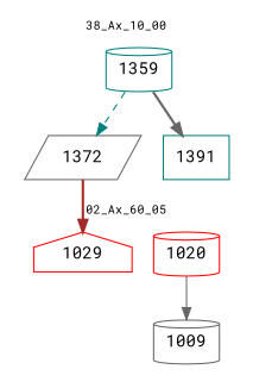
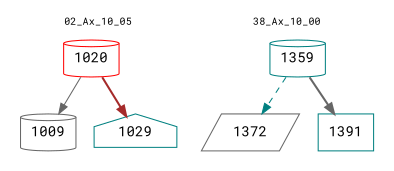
  digraph {
    fontname="Roboto Mono"
    node [color=red fontname="Roboto Mono" shape=cylinder]
    edge [color=gray40 fontname="Roboto Mono" style=bold]
    n1 [label=1020]
    n2 [color=gray40 label=1009]
-   n3 [label=1029 shape=house]
+   n3 [color=teal label=1029 shape=house]
    n4 [color=teal label=1359]
    n5 [color=gray40 label=1372 shape=parallelogram]
    n6 [color=teal label=1391 shape=box]
    subgraph cluster_1 {
      color=white
      fontsize=10
-     label="02_Ax_60_05"
+     label="02_Ax_10_05"
      n1
      n2
      n3
    }
    subgraph cluster_2 {
      color=white
      fontsize=10
      label="38_Ax_10_00"
      n4
      n5
      n6
    }
    n1 -> n2 [style=solid]
-   n5 -> n3 [color=brown]
+   n1 -> n3 [color=brown]
    n4 -> n5 [color=teal style=dashed]
    n4 -> n6
  }
